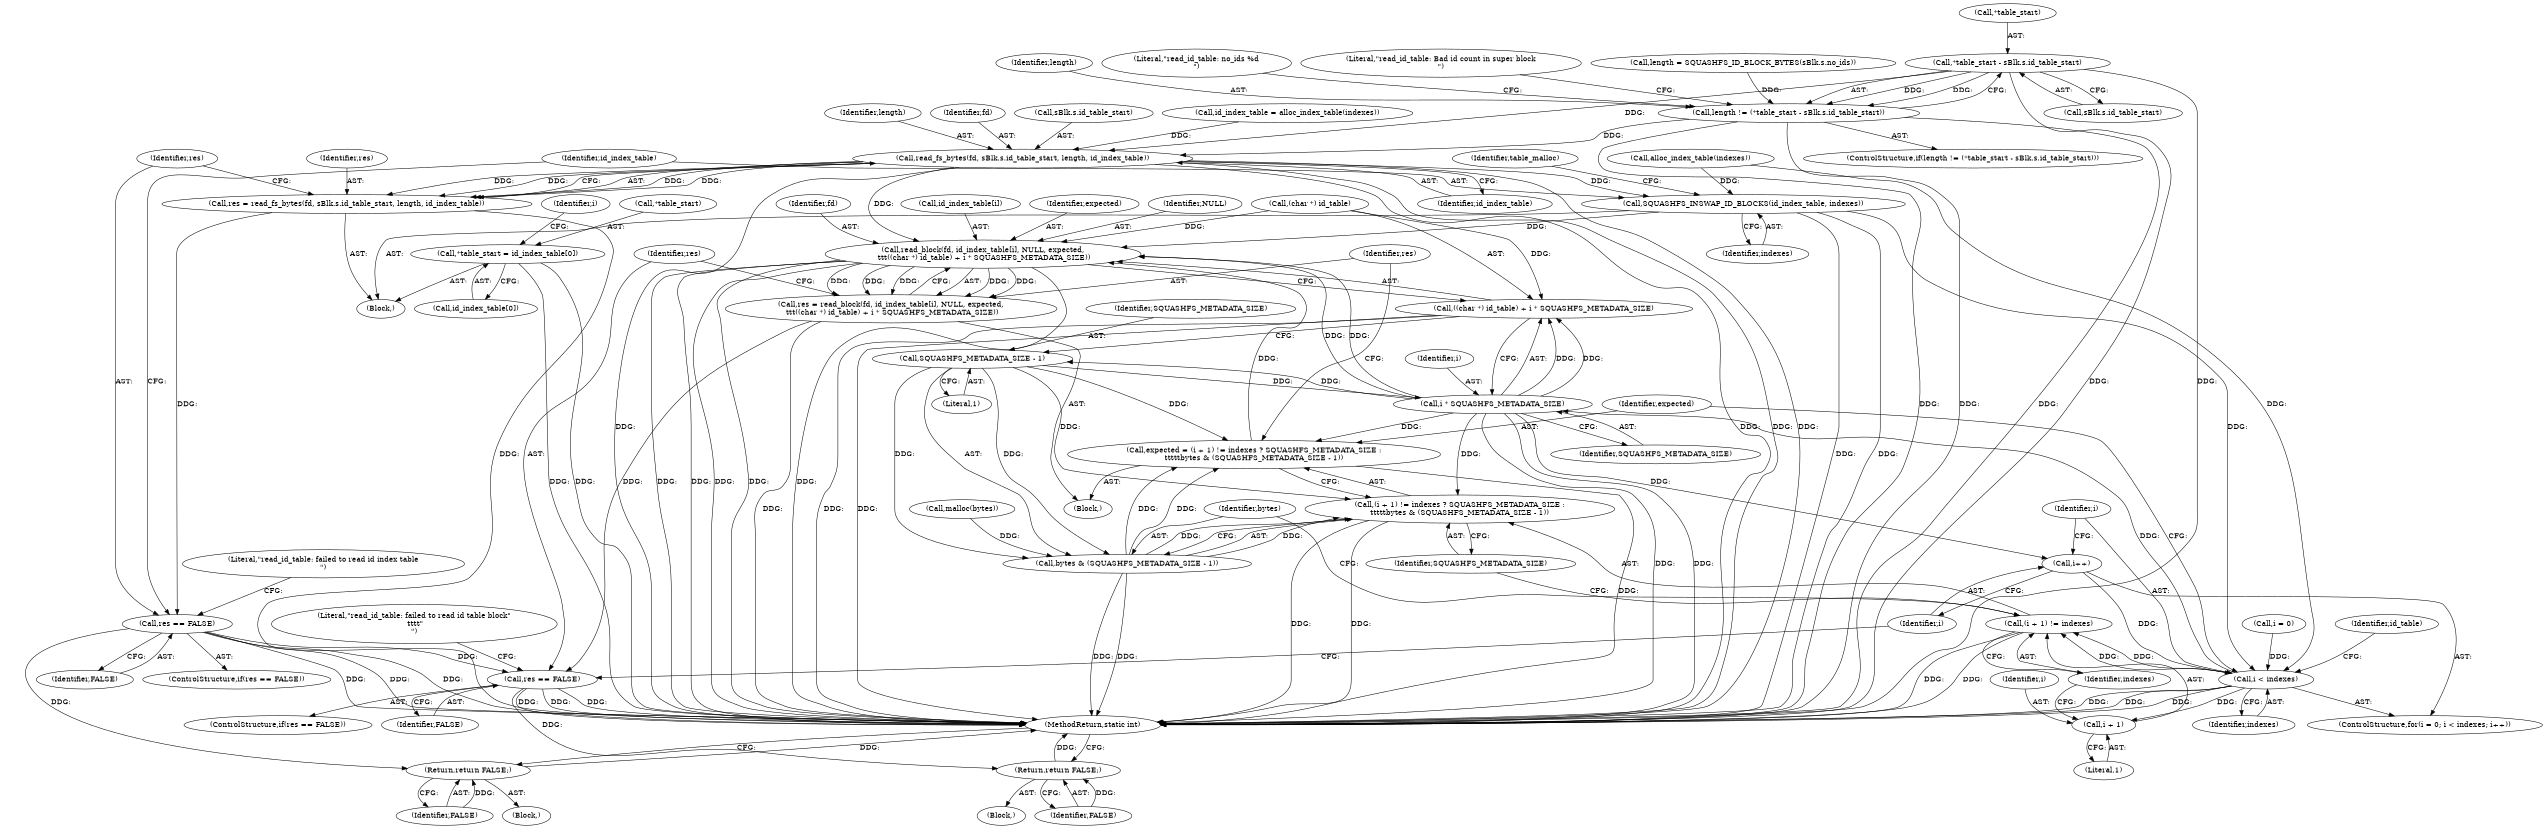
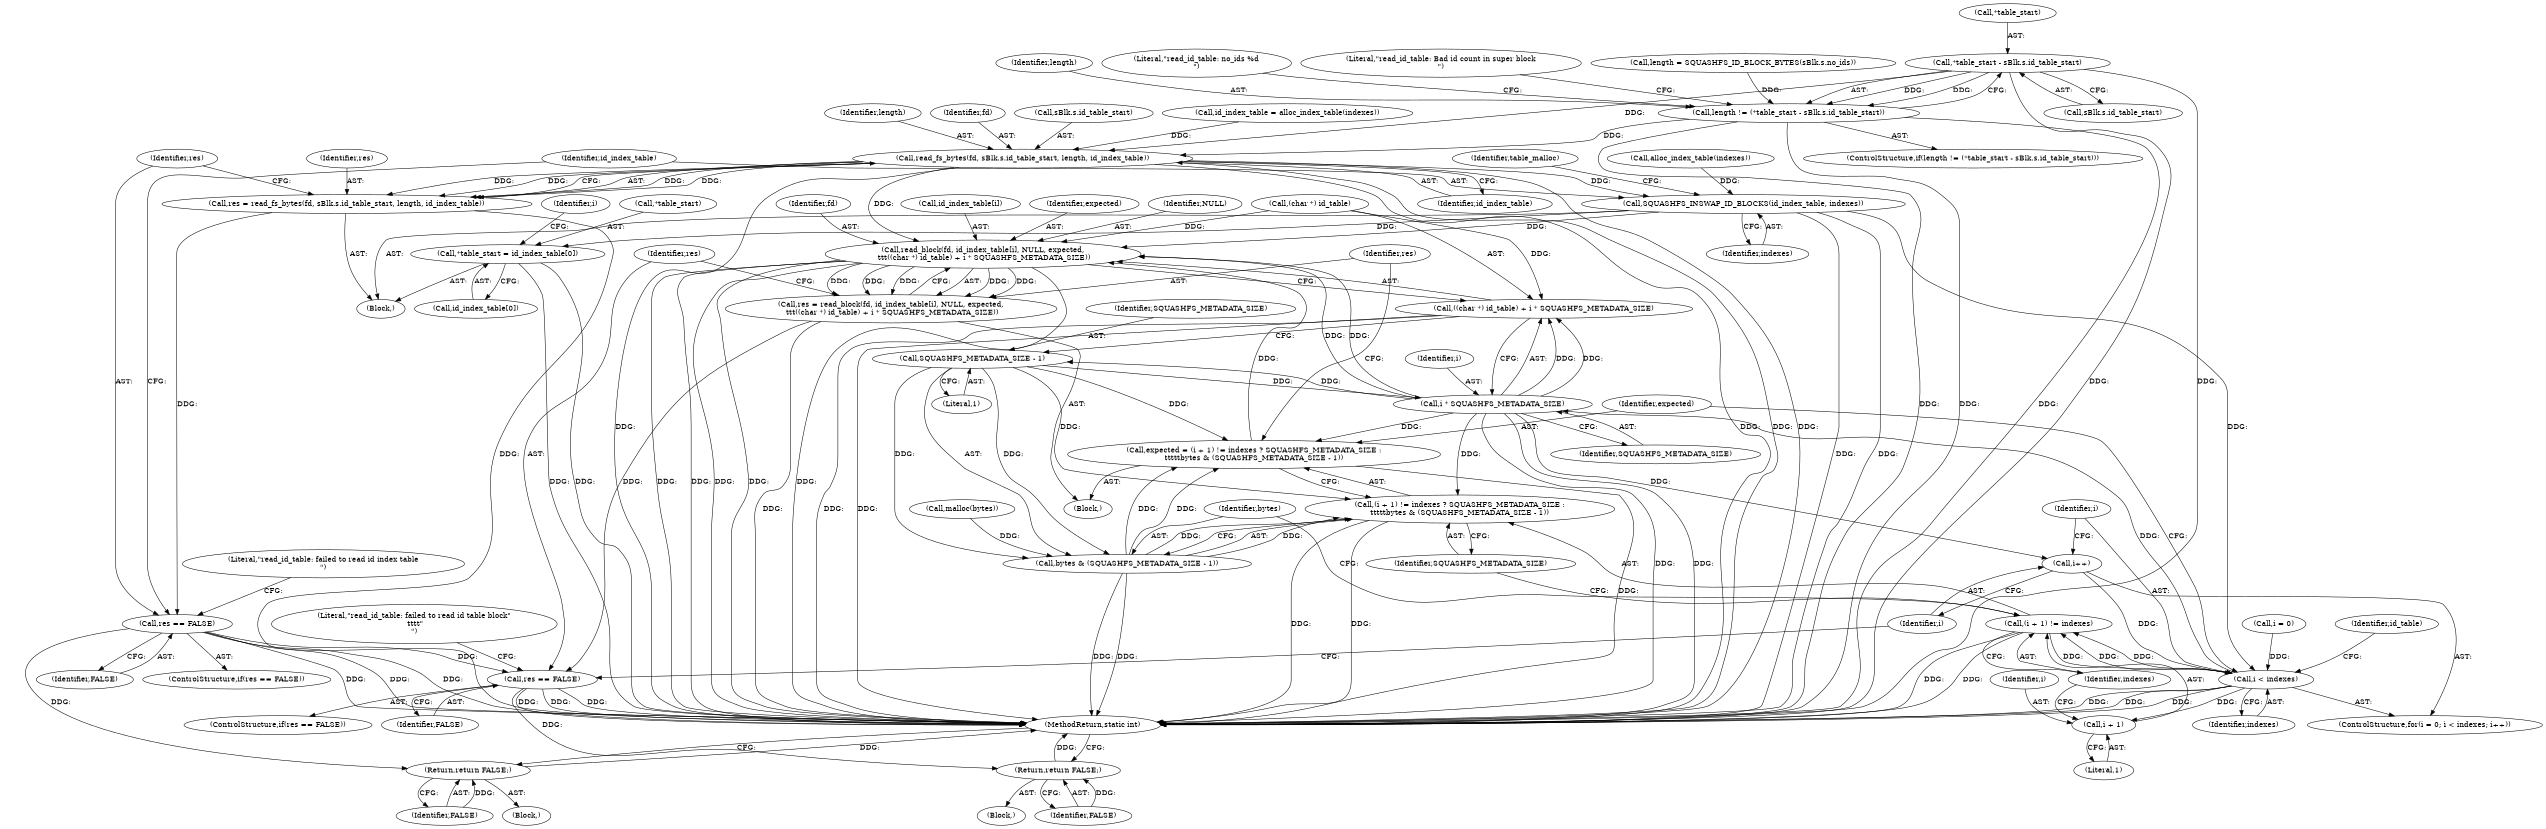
  digraph {
    n1 [label="(Call,*table_start - sBlk.s.id_table_start)"]
    n2 [label="(Call,length != (*table_start - sBlk.s.id_table_start))"]
    n3 [label="(Call,read_fs_bytes(fd, sBlk.s.id_table_start, length, id_index_table))"]
    n4 [label="(MethodReturn,static int)"]
    n5 [label="(Call,sBlk.s.id_table_start)"]
    n6 [label="(ControlStructure,if(length != (*table_start - sBlk.s.id_table_start)))"]
    n7 [label="(Call,res = read_fs_bytes(fd, sBlk.s.id_table_start, length, id_index_table))"]
    n8 [label="(Call,SQUASHFS_INSWAP_ID_BLOCKS(id_index_table, indexes))"]
    n9 [label="(Call,read_block(fd, id_index_table[i], NULL, expected,\n \t\t\t((char *) id_table) + i * SQUASHFS_METADATA_SIZE))"]
    n10 [label="(Identifier,id_index_table)"]
    n11 [label="(Return,return FALSE;)"]
    n12 [label="(Return,return FALSE;)"]
    n13 [label="(Call,res == FALSE)"]
    n14 [label="(Block,)"]
    n15 [label="(Call,*table_start = id_index_table[0])"]
    n16 [label="(Call,i < indexes)"]
    n17 [label="(Identifier,indexes)"]
    n18 [label="(Call,((char *) id_table) + i * SQUASHFS_METADATA_SIZE)"]
    n19 [label="(Call,res = read_block(fd, id_index_table[i], NULL, expected,\n \t\t\t((char *) id_table) + i * SQUASHFS_METADATA_SIZE))"]
    n20 [label="(Call,res == FALSE)"]
    n21 [label="(ControlStructure,if(res == FALSE))"]
    n22 [label="(Identifier,FALSE)"]
    n23 [label="(Identifier,FALSE)"]
    n24 [label="(Block,)"]
    n25 [label="(Identifier,FALSE)"]
    n26 [label="(ControlStructure,if(res == FALSE))"]
    n27 [label="(Block,)"]
    n28 [label="(Identifier,FALSE)"]
    n29 [label="(Call,id_index_table[0])"]
    n30 [label="(Call,(i + 1) != indexes)"]
    n31 [label="(Call,i + 1)"]
    n32 [label="(Call,i * SQUASHFS_METADATA_SIZE)"]
    n33 [label="(Identifier,indexes)"]
    n34 [label="(ControlStructure,for(i = 0; i < indexes; i++))"]
    n35 [label="(Call,(i + 1) != indexes ? SQUASHFS_METADATA_SIZE :\n\t\t\t\t\tbytes & (SQUASHFS_METADATA_SIZE - 1))"]
    n36 [label="(Identifier,indexes)"]
    n37 [label="(Literal,1)"]
    n38 [label="(Call,i++)"]
    n39 [label="(Call,expected = (i + 1) != indexes ? SQUASHFS_METADATA_SIZE :\n\t\t\t\t\tbytes & (SQUASHFS_METADATA_SIZE - 1))"]
    n40 [label="(Call,SQUASHFS_METADATA_SIZE - 1)"]
    n41 [label="(Identifier,SQUASHFS_METADATA_SIZE)"]
    n42 [label="(Call,bytes & (SQUASHFS_METADATA_SIZE - 1))"]
    n43 [label="(Identifier,SQUASHFS_METADATA_SIZE)"]
    n44 [label="(Identifier,i)"]
    n45 [label="(Block,)"]
    n46 [label="(Literal,1)"]
    n47 [label="(Literal,\"read_id_table: failed to read id index table\n\")"]
    n48 [label="(Identifier,length)"]
    n49 [label="(Call,i = 0)"]
    n50 [label="(Literal,\"read_id_table: no_ids %d\n\")"]
    n51 [label="(Identifier,length)"]
    n52 [label="(Identifier,SQUASHFS_METADATA_SIZE)"]
    n53 [label="(Identifier,fd)"]
    n54 [label="(Identifier,i)"]
    n55 [label="(Identifier,fd)"]
    n56 [label="(Identifier,res)"]
    n57 [label="(Identifier,table_malloc)"]
    n58 [label="(Identifier,res)"]
    n59 [label="(Call,id_index_table[i])"]
    n60 [label="(Call,sBlk.s.id_table_start)"]
    n61 [label="(Call,*table_start)"]
    n62 [label="(Identifier,i)"]
    n63 [label="(Identifier,res)"]
    n64 [label="(Identifier,expected)"]
    n65 [label="(Call,alloc_index_table(indexes))"]
    n66 [label="(Call,*table_start)"]
    n67 [label="(Identifier,id_index_table)"]
    n68 [label="(Identifier,i)"]
    n69 [label="(Literal,\"read_id_table: Bad id count in super block\n\")"]
    n70 [label="(Identifier,NULL)"]
    n71 [label="(Call,id_index_table = alloc_index_table(indexes))"]
    n72 [label="(Identifier,id_table)"]
    n73 [label="(Call,length = SQUASHFS_ID_BLOCK_BYTES(sBlk.s.no_ids))"]
    n74 [label="(Literal,\"read_id_table: failed to read id table block\"\n \t\t\t\t\"\n\")"]
    n75 [label="(Identifier,expected)"]
    n76 [label="(Identifier,bytes)"]
    n77 [label="(Call,malloc(bytes))"]
    n78 [label="(Identifier,res)"]
    n79 [label="(Identifier,i)"]
    n80 [label="(Call,(char *) id_table)"]
    n1 -> n2 [label="AST: "]
    n1 -> n2 [label="DDG: "]
    n1 -> n2 [label="DDG: "]
    n1 -> n3 [label="DDG: "]
    n1 -> n4 [label="DDG: "]
    n1 -> n4 [label="DDG: "]
    n1 -> n5 [label="CFG: "]
    n2 -> n1 [label="CFG: "]
    n2 -> n3 [label="DDG: "]
    n2 -> n4 [label="DDG: "]
    n2 -> n4 [label="DDG: "]
    n2 -> n4 [label="DDG: "]
    n2 -> n6 [label="AST: "]
    n3 -> n4 [label="DDG: "]
    n3 -> n4 [label="DDG: "]
    n3 -> n4 [label="DDG: "]
    n3 -> n4 [label="DDG: "]
    n3 -> n7 [label="AST: "]
    n3 -> n7 [label="DDG: "]
    n3 -> n7 [label="DDG: "]
    n3 -> n7 [label="DDG: "]
    n3 -> n7 [label="DDG: "]
    n3 -> n8 [label="DDG: "]
    n3 -> n9 [label="DDG: "]
    n3 -> n10 [label="CFG: "]
    n4 -> n11 [label="CFG: "]
    n4 -> n12 [label="CFG: "]
    n5 -> n1 [label="AST: "]
    n7 -> n3 [label="CFG: "]
    n7 -> n4 [label="DDG: "]
    n7 -> n13 [label="DDG: "]
    n7 -> n14 [label="AST: "]
    n8 -> n4 [label="DDG: "]
    n8 -> n4 [label="DDG: "]
    n8 -> n9 [label="DDG: "]
    n8 -> n14 [label="AST: "]
+   n8 -> n15 [label="DDG: "]
    n8 -> n16 [label="DDG: "]
    n8 -> n17 [label="CFG: "]
    n9 -> n4 [label="DDG: "]
    n9 -> n4 [label="DDG: "]
    n9 -> n4 [label="DDG: "]
    n9 -> n4 [label="DDG: "]
    n9 -> n4 [label="DDG: "]
    n9 -> n18 [label="CFG: "]
    n9 -> n19 [label="AST: "]
    n9 -> n19 [label="DDG: "]
    n9 -> n19 [label="DDG: "]
    n9 -> n19 [label="DDG: "]
    n9 -> n19 [label="DDG: "]
    n9 -> n19 [label="DDG: "]
    n10 -> n3 [label="AST: "]
    n11 -> n4 [label="DDG: "]
    n11 -> n23 [label="CFG: "]
    n11 -> n24 [label="AST: "]
    n12 -> n4 [label="DDG: "]
    n12 -> n27 [label="AST: "]
    n12 -> n28 [label="CFG: "]
    n13 -> n4 [label="DDG: "]
    n13 -> n4 [label="DDG: "]
    n13 -> n4 [label="DDG: "]
    n13 -> n11 [label="DDG: "]
    n13 -> n20 [label="DDG: "]
    n13 -> n21 [label="AST: "]
    n13 -> n22 [label="CFG: "]
    n15 -> n4 [label="DDG: "]
    n15 -> n4 [label="DDG: "]
    n15 -> n14 [label="AST: "]
    n15 -> n29 [label="CFG: "]
    n16 -> n4 [label="DDG: "]
    n16 -> n4 [label="DDG: "]
    n16 -> n4 [label="DDG: "]
    n16 -> n30 [label="DDG: "]
    n16 -> n30 [label="DDG: "]
    n16 -> n31 [label="DDG: "]
    n16 -> n32 [label="DDG: "]
    n16 -> n33 [label="CFG: "]
    n16 -> n34 [label="AST: "]
    n17 -> n8 [label="AST: "]
    n18 -> n4 [label="DDG: "]
    n18 -> n4 [label="DDG: "]
    n18 -> n9 [label="AST: "]
    n18 -> n32 [label="CFG: "]
    n18 -> n40 [label="CFG: "]
    n19 -> n4 [label="DDG: "]
    n19 -> n9 [label="CFG: "]
    n19 -> n20 [label="DDG: "]
    n19 -> n45 [label="AST: "]
    n20 -> n4 [label="DDG: "]
    n20 -> n4 [label="DDG: "]
    n20 -> n4 [label="DDG: "]
    n20 -> n12 [label="DDG: "]
    n20 -> n25 [label="CFG: "]
    n20 -> n26 [label="AST: "]
    n22 -> n13 [label="AST: "]
    n23 -> n11 [label="AST: "]
    n23 -> n11 [label="DDG: "]
    n25 -> n20 [label="AST: "]
    n28 -> n12 [label="AST: "]
    n28 -> n12 [label="DDG: "]
    n29 -> n15 [label="AST: "]
    n30 -> n4 [label="DDG: "]
    n30 -> n4 [label="DDG: "]
-   n65 -> n16 [label="DDG: "]
+   n30 -> n16 [label="DDG: "]
    n30 -> n35 [label="AST: "]
    n30 -> n36 [label="CFG: "]
    n31 -> n30 [label="AST: "]
    n31 -> n37 [label="CFG: "]
    n32 -> n4 [label="DDG: "]
    n32 -> n4 [label="DDG: "]
    n32 -> n9 [label="DDG: "]
    n32 -> n9 [label="DDG: "]
    n32 -> n18 [label="AST: "]
    n32 -> n18 [label="DDG: "]
    n32 -> n18 [label="DDG: "]
    n32 -> n35 [label="DDG: "]
    n32 -> n38 [label="DDG: "]
    n32 -> n39 [label="DDG: "]
    n32 -> n40 [label="DDG: "]
    n32 -> n41 [label="CFG: "]
    n33 -> n16 [label="AST: "]
    n35 -> n4 [label="DDG: "]
    n35 -> n4 [label="DDG: "]
    n35 -> n39 [label="AST: "]
    n35 -> n42 [label="CFG: "]
    n35 -> n43 [label="CFG: "]
    n36 -> n30 [label="AST: "]
    n36 -> n31 [label="CFG: "]
    n37 -> n31 [label="AST: "]
    n38 -> n16 [label="DDG: "]
    n38 -> n34 [label="AST: "]
    n38 -> n44 [label="CFG: "]
    n39 -> n4 [label="DDG: "]
    n39 -> n9 [label="DDG: "]
    n39 -> n35 [label="CFG: "]
    n39 -> n45 [label="AST: "]
    n40 -> n32 [label="DDG: "]
    n40 -> n35 [label="DDG: "]
    n40 -> n39 [label="DDG: "]
    n40 -> n42 [label="AST: "]
    n40 -> n42 [label="DDG: "]
    n40 -> n42 [label="DDG: "]
    n40 -> n46 [label="CFG: "]
    n41 -> n32 [label="AST: "]
    n42 -> n4 [label="DDG: "]
    n42 -> n4 [label="DDG: "]
    n42 -> n35 [label="AST: "]
    n42 -> n35 [label="DDG: "]
    n42 -> n35 [label="DDG: "]
    n42 -> n39 [label="DDG: "]
    n42 -> n39 [label="DDG: "]
    n43 -> n30 [label="CFG: "]
    n43 -> n35 [label="AST: "]
    n44 -> n20 [label="CFG: "]
    n44 -> n38 [label="AST: "]
    n46 -> n40 [label="AST: "]
    n47 -> n13 [label="CFG: "]
    n48 -> n2 [label="AST: "]
    n49 -> n16 [label="DDG: "]
    n50 -> n2 [label="CFG: "]
    n51 -> n3 [label="AST: "]
    n52 -> n40 [label="AST: "]
    n53 -> n3 [label="AST: "]
    n54 -> n15 [label="CFG: "]
    n55 -> n9 [label="AST: "]
    n56 -> n19 [label="AST: "]
    n56 -> n39 [label="CFG: "]
    n57 -> n8 [label="CFG: "]
    n58 -> n7 [label="AST: "]
    n59 -> n9 [label="AST: "]
    n60 -> n3 [label="AST: "]
    n61 -> n1 [label="AST: "]
    n62 -> n31 [label="AST: "]
    n63 -> n19 [label="CFG: "]
    n63 -> n20 [label="AST: "]
    n64 -> n9 [label="AST: "]
    n65 -> n8 [label="DDG: "]
    n66 -> n15 [label="AST: "]
    n67 -> n8 [label="AST: "]
    n67 -> n13 [label="CFG: "]
    n68 -> n16 [label="AST: "]
    n68 -> n38 [label="CFG: "]
    n69 -> n2 [label="CFG: "]
    n70 -> n9 [label="AST: "]
    n71 -> n3 [label="DDG: "]
    n72 -> n16 [label="CFG: "]
    n73 -> n2 [label="DDG: "]
    n74 -> n20 [label="CFG: "]
    n75 -> n16 [label="CFG: "]
    n75 -> n39 [label="AST: "]
    n76 -> n30 [label="CFG: "]
    n76 -> n42 [label="AST: "]
    n77 -> n42 [label="DDG: "]
    n78 -> n7 [label="CFG: "]
    n78 -> n13 [label="AST: "]
    n79 -> n32 [label="AST: "]
    n80 -> n9 [label="DDG: "]
    n80 -> n18 [label="AST: "]
    n80 -> n18 [label="DDG: "]
  }
